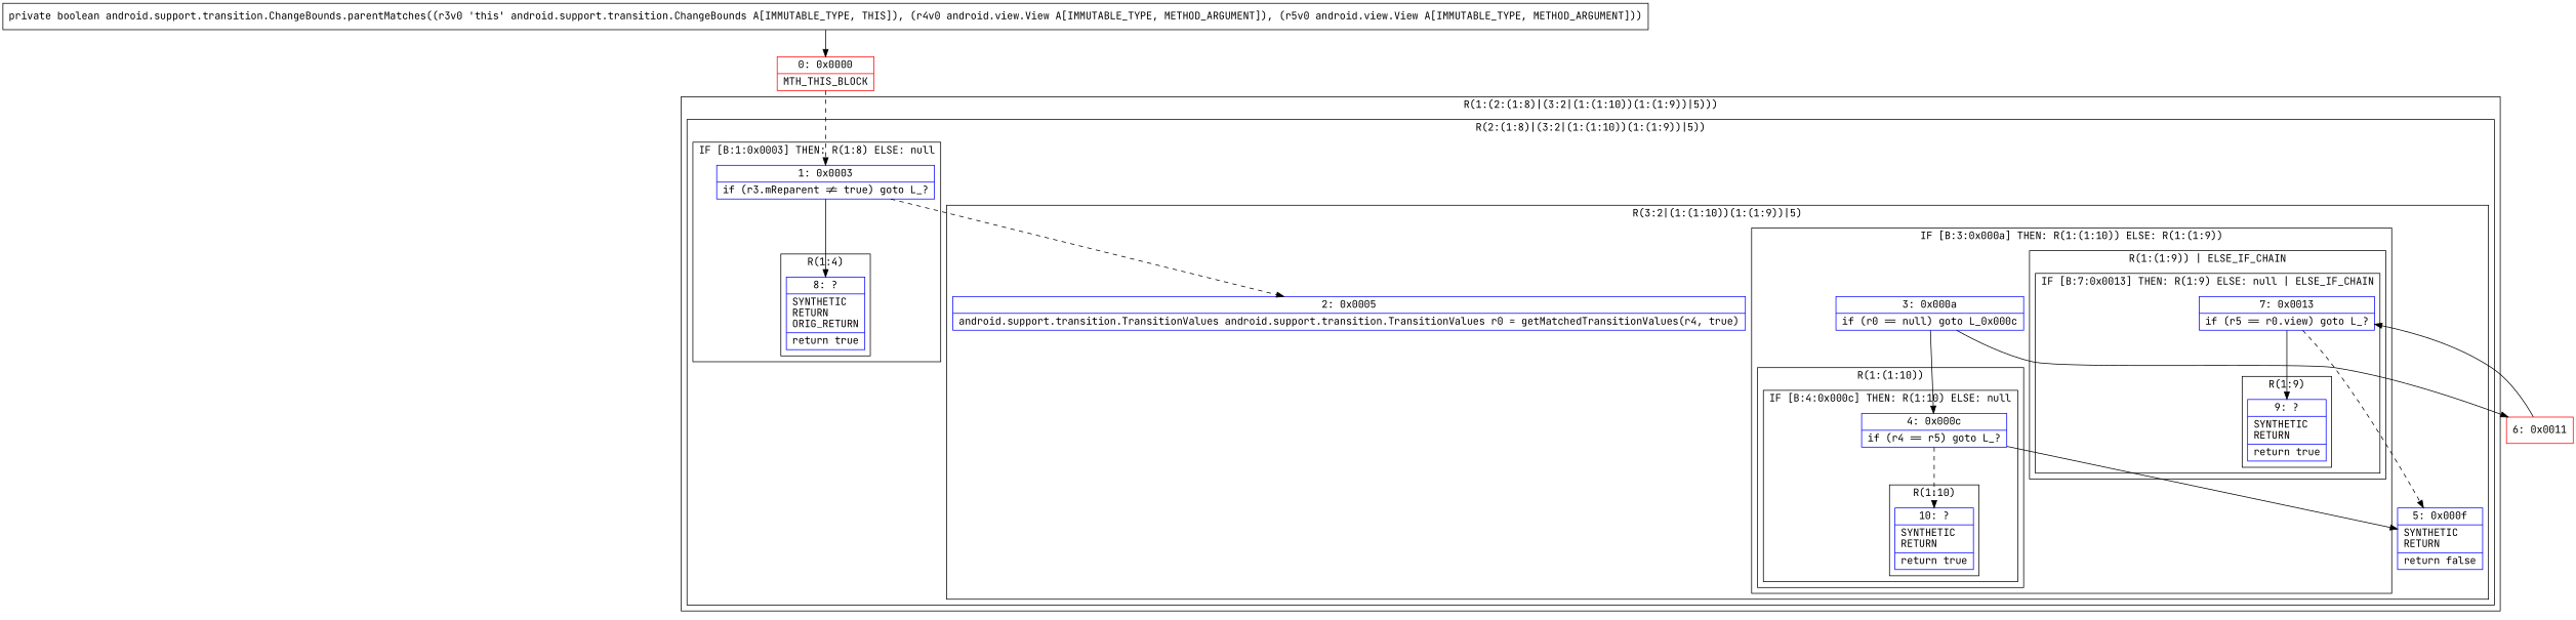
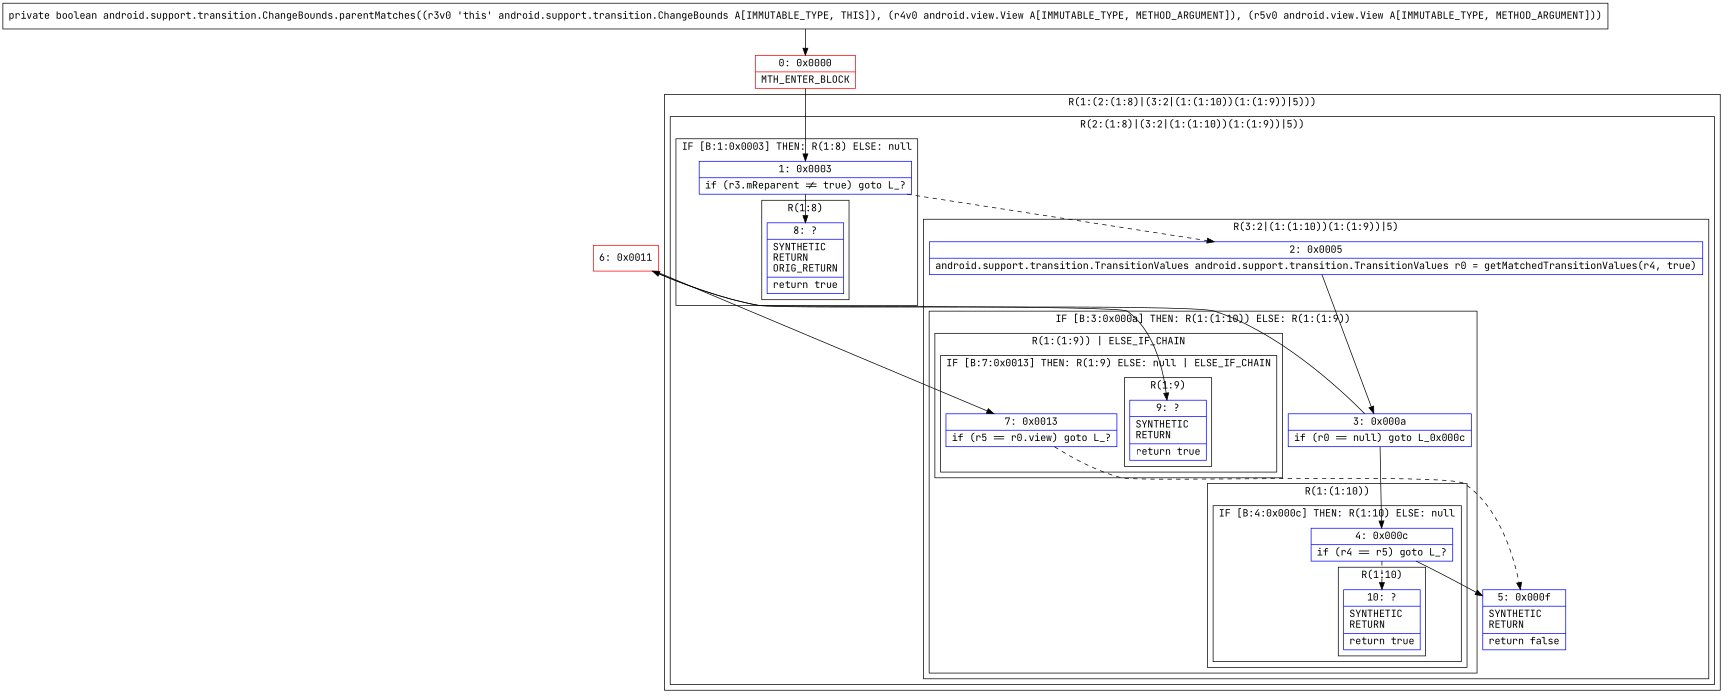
  digraph {
    fontname="JetBrains Mono"
    node [color=blue fontname="JetBrains Mono" shape=record]
    edge [fontname="JetBrains Mono"]
    n1 [label="{8\:\ ?|SYNTHETIC\lRETURN\lORIG_RETURN\l|return true\l}"]
    n2 [label="{1\:\ 0x0003|if (r3.mReparent != true) goto L_?\l}"]
    n3 [label="{10\:\ ?|SYNTHETIC\lRETURN\l|return true\l}"]
    n4 [label="{4\:\ 0x000c|if (r4 == r5) goto L_?\l}"]
    n5 [label="{9\:\ ?|SYNTHETIC\lRETURN\l|return true\l}"]
    n6 [label="{7\:\ 0x0013|if (r5 == r0.view) goto L_?\l}"]
    n7 [label="{3\:\ 0x000a|if (r0 == null) goto L_0x000c\l}"]
    n8 [label="{2\:\ 0x0005|android.support.transition.TransitionValues android.support.transition.TransitionValues r0 = getMatchedTransitionValues(r4, true)\l}"]
    n9 [label="{5\:\ 0x000f|SYNTHETIC\lRETURN\l|return false\l}"]
    n10 [color=red label="{6\:\ 0x0011}"]
-   n11 [color=red label="{0\:\ 0x0000|MTH_THIS_BLOCK\l}"]
+   n11 [color=red label="{0\:\ 0x0000|MTH_ENTER_BLOCK\l}"]
    n12 [label="{private boolean android.support.transition.ChangeBounds.parentMatches((r3v0 'this' android.support.transition.ChangeBounds A[IMMUTABLE_TYPE, THIS]), (r4v0 android.view.View A[IMMUTABLE_TYPE, METHOD_ARGUMENT]), (r5v0 android.view.View A[IMMUTABLE_TYPE, METHOD_ARGUMENT])) }" color=""]
    subgraph cluster_1 {
      label="R(1:(2:(1:8)|(3:2|(1:(1:10))(1:(1:9))|5)))"
      subgraph cluster_2 {
        label="R(2:(1:8)|(3:2|(1:(1:10))(1:(1:9))|5))"
        subgraph cluster_3 {
          label="IF [B:1:0x0003] THEN: R(1:8) ELSE: null"
          n2
          subgraph cluster_4 {
-           label="R(1:4)"
+           label="R(1:8)"
            n1
          }
        }
        subgraph cluster_5 {
          label="R(3:2|(1:(1:10))(1:(1:9))|5)"
          n8
          n9
          subgraph cluster_6 {
            label="IF [B:3:0x000a] THEN: R(1:(1:10)) ELSE: R(1:(1:9))"
            n7
            subgraph cluster_7 {
              label="R(1:(1:10))"
              subgraph cluster_8 {
                label="IF [B:4:0x000c] THEN: R(1:10) ELSE: null"
                n4
                subgraph cluster_9 {
                  label="R(1:10)"
                  n3
                }
              }
            }
            subgraph cluster_10 {
              label="R(1:(1:9)) | ELSE_IF_CHAIN\l"
              subgraph cluster_11 {
                label="IF [B:7:0x0013] THEN: R(1:9) ELSE: null | ELSE_IF_CHAIN\l"
                n6
                subgraph cluster_12 {
                  label="R(1:9)"
                  n5
                }
              }
            }
          }
        }
      }
    }
    n2 -> n1
    n2 -> n8 [style=dashed]
    n4 -> n3 [style=dashed]
    n4 -> n9 [style=solid]
-   n6 -> n5
+   n10 -> n5
    n6 -> n9 [style=dashed]
    n7 -> n4
    n7 -> n10 [style=solid]
+   n8 -> n7
    n10 -> n6
-   n11 -> n2 [style=dashed]
+   n11 -> n2
    n12 -> n11
  }
